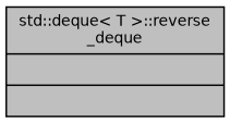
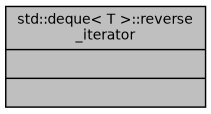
  digraph {
-   n1 [color=black fillcolor=grey75 fontcolor=black fontname=Helvetica fontsize=10 height=0.2 label="{std::deque\< T \>::reverse\l_deque\n||}" shape=record style=filled width=0.4]
+   n1 [color=black fillcolor=grey75 fontcolor=black fontname=Helvetica fontsize=10 height=0.2 label="{std::deque\< T \>::reverse\l_iterator\n||}" shape=record style=filled width=0.4]
  }
